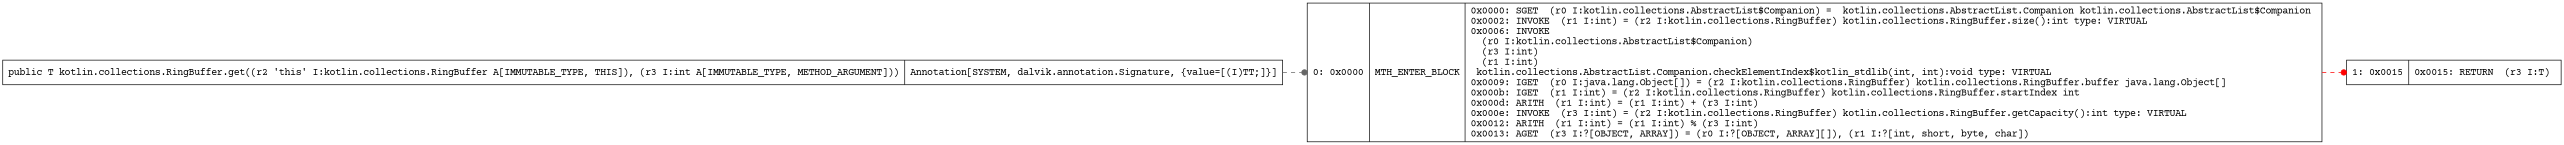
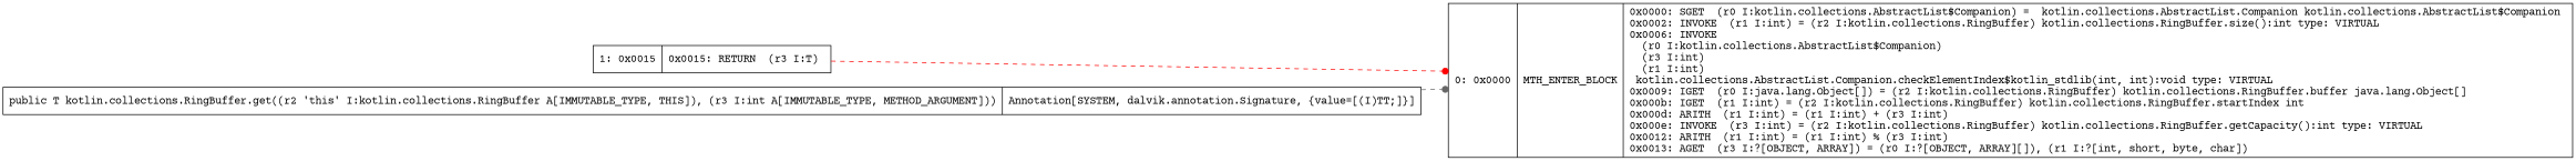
  digraph {
    rankdir=LR
    fontname="Courier Prime"
    node [shape=record fontname="Courier Prime"]
    edge [style=dashed arrowhead=dot fontname="Courier Prime"]
    n1 [label="{0\:\ 0x0000|MTH_ENTER_BLOCK\l|0x0000: SGET  (r0 I:kotlin.collections.AbstractList$Companion) =  kotlin.collections.AbstractList.Companion kotlin.collections.AbstractList$Companion \l0x0002: INVOKE  (r1 I:int) = (r2 I:kotlin.collections.RingBuffer) kotlin.collections.RingBuffer.size():int type: VIRTUAL \l0x0006: INVOKE  \l  (r0 I:kotlin.collections.AbstractList$Companion)\l  (r3 I:int)\l  (r1 I:int)\l kotlin.collections.AbstractList.Companion.checkElementIndex$kotlin_stdlib(int, int):void type: VIRTUAL \l0x0009: IGET  (r0 I:java.lang.Object[]) = (r2 I:kotlin.collections.RingBuffer) kotlin.collections.RingBuffer.buffer java.lang.Object[] \l0x000b: IGET  (r1 I:int) = (r2 I:kotlin.collections.RingBuffer) kotlin.collections.RingBuffer.startIndex int \l0x000d: ARITH  (r1 I:int) = (r1 I:int) + (r3 I:int) \l0x000e: INVOKE  (r3 I:int) = (r2 I:kotlin.collections.RingBuffer) kotlin.collections.RingBuffer.getCapacity():int type: VIRTUAL \l0x0012: ARITH  (r1 I:int) = (r1 I:int) % (r3 I:int) \l0x0013: AGET  (r3 I:?[OBJECT, ARRAY]) = (r0 I:?[OBJECT, ARRAY][]), (r1 I:?[int, short, byte, char]) \l}"]
    n2 [label="{1\:\ 0x0015|0x0015: RETURN  (r3 I:T) \l}"]
    n3 [label="{public T kotlin.collections.RingBuffer.get((r2 'this' I:kotlin.collections.RingBuffer A[IMMUTABLE_TYPE, THIS]), (r3 I:int A[IMMUTABLE_TYPE, METHOD_ARGUMENT]))  | Annotation[SYSTEM, dalvik.annotation.Signature, \{value=[(I)TT;]\}]\l}"]
-   n1 -> n2 [color=red]
+   n2 -> n1 [color=red]
    n3 -> n1 [color=gray40]
  }
